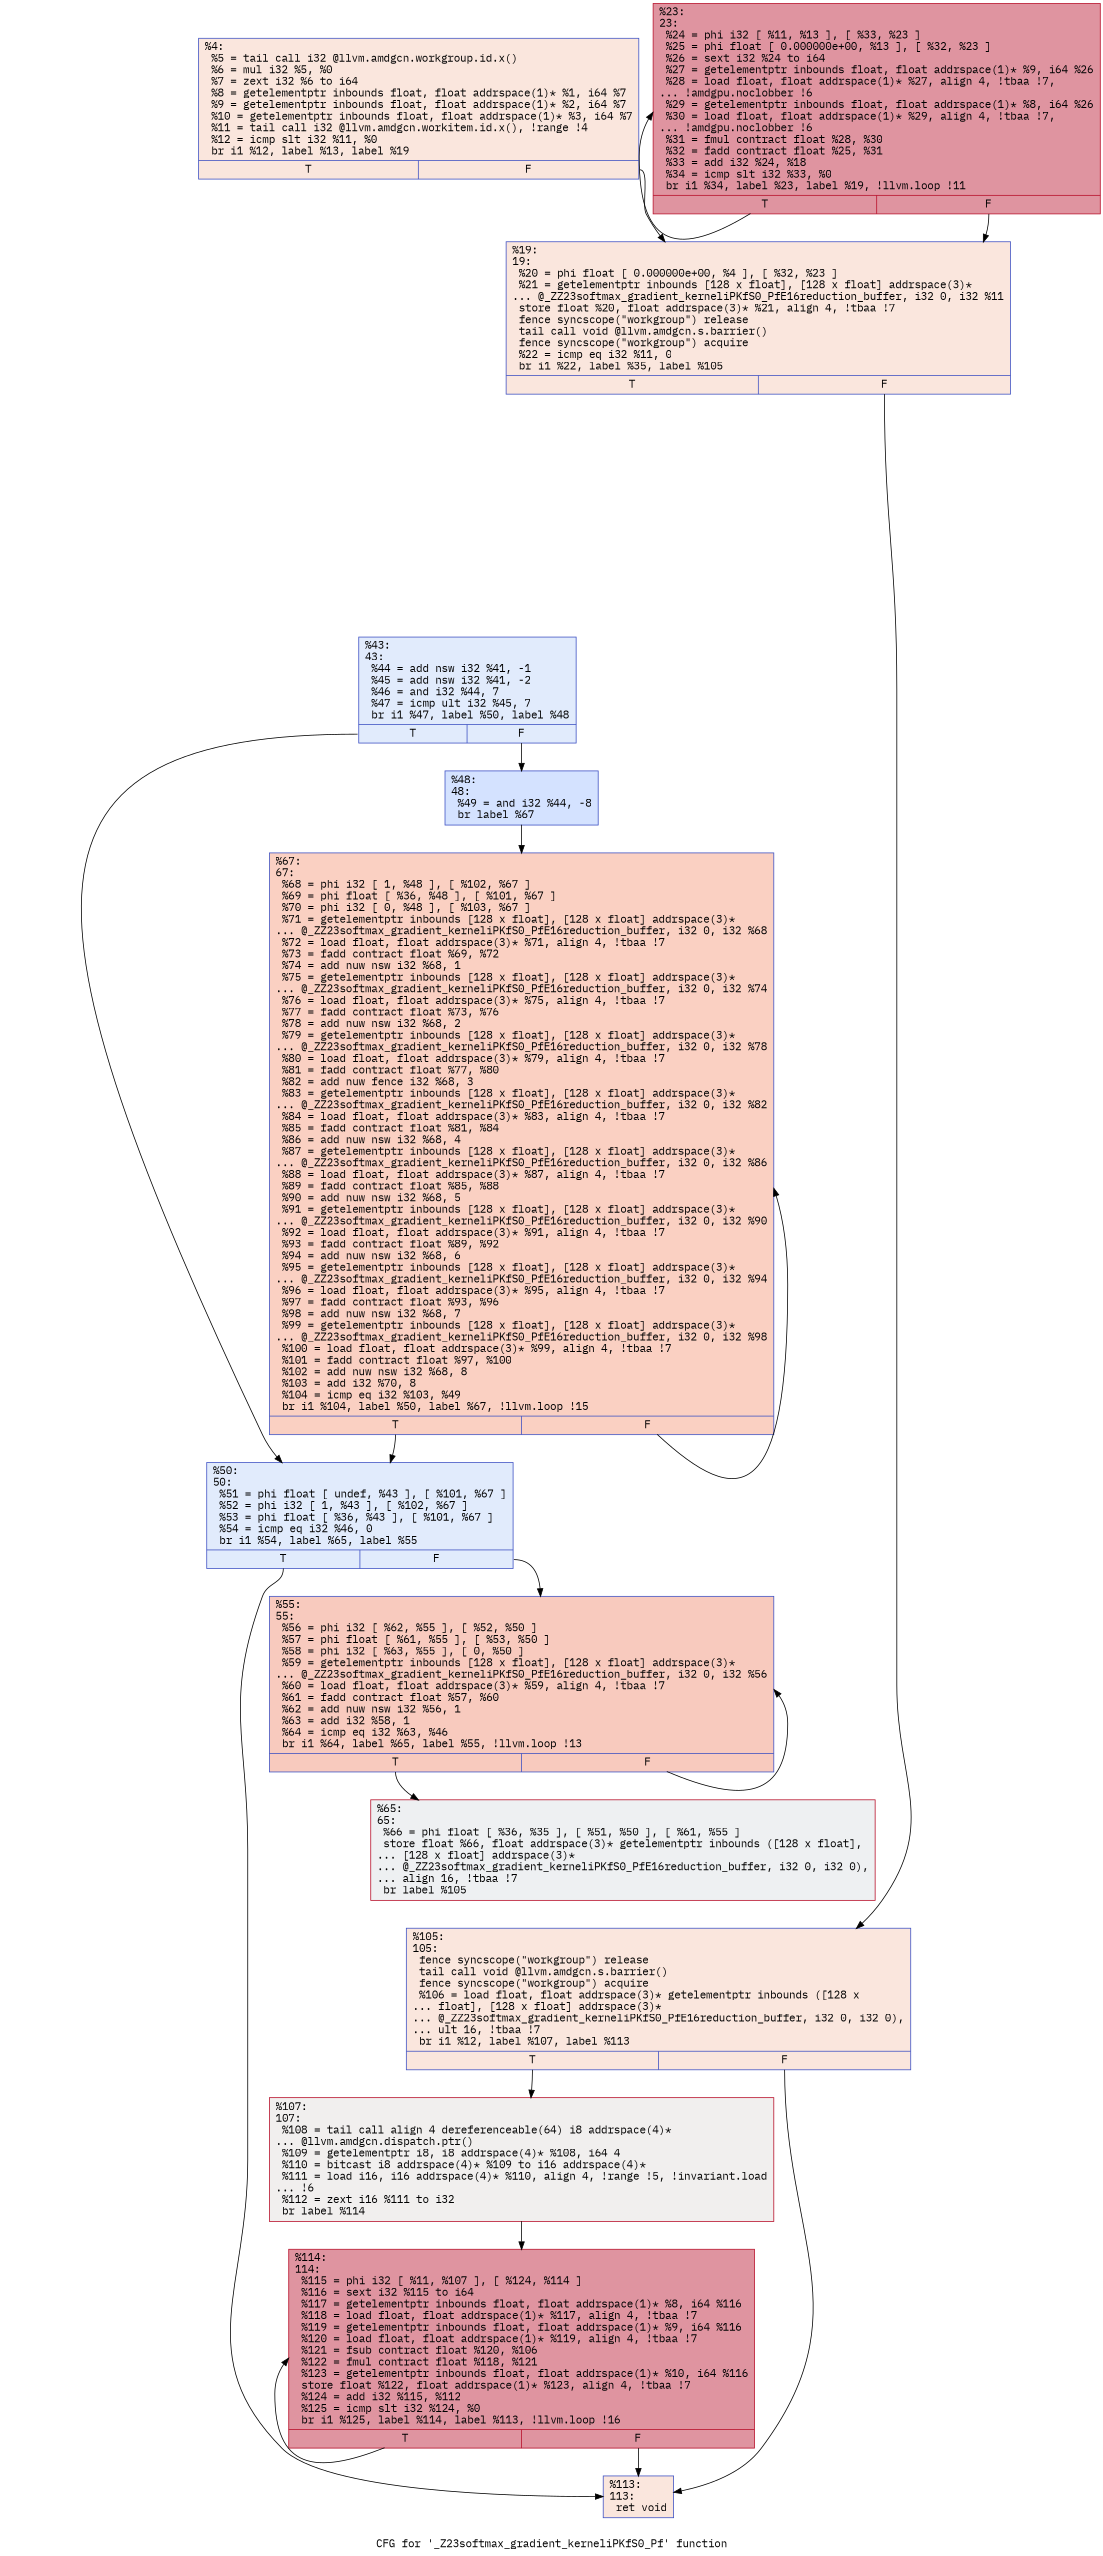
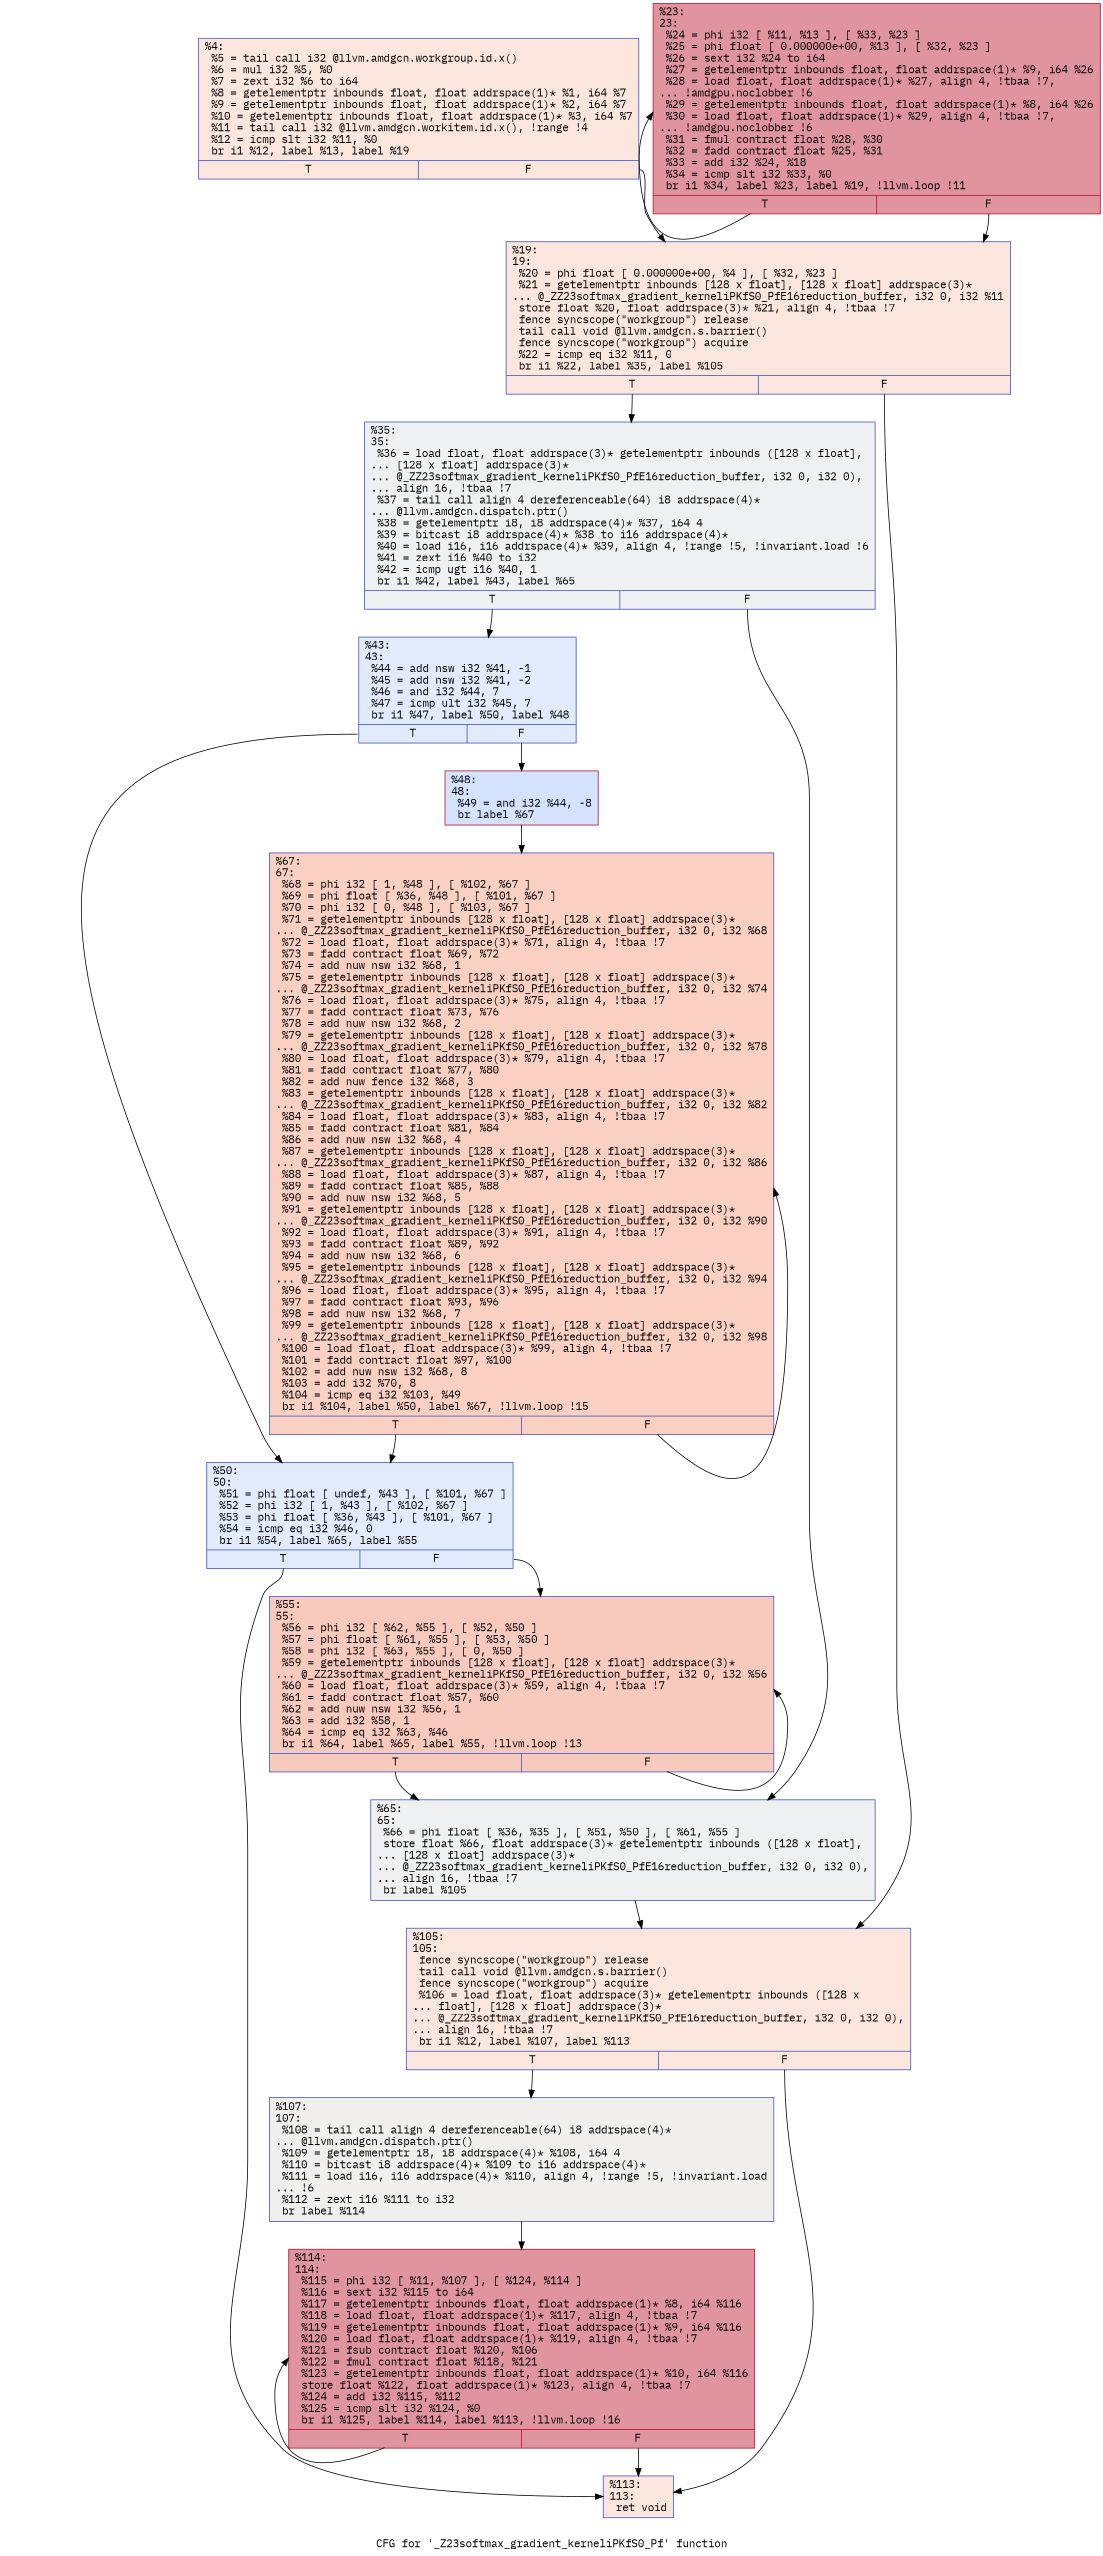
  digraph {
    fontname="IBM Plex Mono"
    label="CFG for '_Z23softmax_gradient_kerneliPKfS0_Pf' function"
    node [color="#3d50c3ff" fillcolor="#f3c7b170" fontname="IBM Plex Mono" shape=record style=filled]
    edge [fontname="IBM Plex Mono" tailport=s0]
    n1 [label="{%4:\l  %5 = tail call i32 @llvm.amdgcn.workgroup.id.x()\l  %6 = mul i32 %5, %0\l  %7 = zext i32 %6 to i64\l  %8 = getelementptr inbounds float, float addrspace(1)* %1, i64 %7\l  %9 = getelementptr inbounds float, float addrspace(1)* %2, i64 %7\l  %10 = getelementptr inbounds float, float addrspace(1)* %3, i64 %7\l  %11 = tail call i32 @llvm.amdgcn.workitem.id.x(), !range !4\l  %12 = icmp slt i32 %11, %0\l  br i1 %12, label %13, label %19\l|{<s0>T|<s1>F}}"]
    n2 [label="{%19:\l19:                                               \l  %20 = phi float [ 0.000000e+00, %4 ], [ %32, %23 ]\l  %21 = getelementptr inbounds [128 x float], [128 x float] addrspace(3)*\l... @_ZZ23softmax_gradient_kerneliPKfS0_PfE16reduction_buffer, i32 0, i32 %11\l  store float %20, float addrspace(3)* %21, align 4, !tbaa !7\l  fence syncscope(\"workgroup\") release\l  tail call void @llvm.amdgcn.s.barrier()\l  fence syncscope(\"workgroup\") acquire\l  %22 = icmp eq i32 %11, 0\l  br i1 %22, label %35, label %105\l|{<s0>T|<s1>F}}"]
-   n4 [label="{%105:\l105:                                              \l  fence syncscope(\"workgroup\") release\l  tail call void @llvm.amdgcn.s.barrier()\l  fence syncscope(\"workgroup\") acquire\l  %106 = load float, float addrspace(3)* getelementptr inbounds ([128 x\l... float], [128 x float] addrspace(3)*\l... @_ZZ23softmax_gradient_kerneliPKfS0_PfE16reduction_buffer, i32 0, i32 0),\l... ult 16, !tbaa !7\l  br i1 %12, label %107, label %113\l|{<s0>T|<s1>F}}"]
+   n3 [fillcolor="#d9dce170" label="{%35:\l35:                                               \l  %36 = load float, float addrspace(3)* getelementptr inbounds ([128 x float],\l... [128 x float] addrspace(3)*\l... @_ZZ23softmax_gradient_kerneliPKfS0_PfE16reduction_buffer, i32 0, i32 0),\l... align 16, !tbaa !7\l  %37 = tail call align 4 dereferenceable(64) i8 addrspace(4)*\l... @llvm.amdgcn.dispatch.ptr()\l  %38 = getelementptr i8, i8 addrspace(4)* %37, i64 4\l  %39 = bitcast i8 addrspace(4)* %38 to i16 addrspace(4)*\l  %40 = load i16, i16 addrspace(4)* %39, align 4, !range !5, !invariant.load !6\l  %41 = zext i16 %40 to i32\l  %42 = icmp ugt i16 %40, 1\l  br i1 %42, label %43, label %65\l|{<s0>T|<s1>F}}"]
+   n4 [label="{%105:\l105:                                              \l  fence syncscope(\"workgroup\") release\l  tail call void @llvm.amdgcn.s.barrier()\l  fence syncscope(\"workgroup\") acquire\l  %106 = load float, float addrspace(3)* getelementptr inbounds ([128 x\l... float], [128 x float] addrspace(3)*\l... @_ZZ23softmax_gradient_kerneliPKfS0_PfE16reduction_buffer, i32 0, i32 0),\l... align 16, !tbaa !7\l  br i1 %12, label %107, label %113\l|{<s0>T|<s1>F}}"]
    n5 [color="#b70d28ff" fillcolor="#b70d2870" label="{%23:\l23:                                               \l  %24 = phi i32 [ %11, %13 ], [ %33, %23 ]\l  %25 = phi float [ 0.000000e+00, %13 ], [ %32, %23 ]\l  %26 = sext i32 %24 to i64\l  %27 = getelementptr inbounds float, float addrspace(1)* %9, i64 %26\l  %28 = load float, float addrspace(1)* %27, align 4, !tbaa !7,\l... !amdgpu.noclobber !6\l  %29 = getelementptr inbounds float, float addrspace(1)* %8, i64 %26\l  %30 = load float, float addrspace(1)* %29, align 4, !tbaa !7,\l... !amdgpu.noclobber !6\l  %31 = fmul contract float %28, %30\l  %32 = fadd contract float %25, %31\l  %33 = add i32 %24, %18\l  %34 = icmp slt i32 %33, %0\l  br i1 %34, label %23, label %19, !llvm.loop !11\l|{<s0>T|<s1>F}}"]
    n6 [fillcolor="#bbd1f870" label="{%43:\l43:                                               \l  %44 = add nsw i32 %41, -1\l  %45 = add nsw i32 %41, -2\l  %46 = and i32 %44, 7\l  %47 = icmp ult i32 %45, 7\l  br i1 %47, label %50, label %48\l|{<s0>T|<s1>F}}"]
-   n7 [color="#b70d28ff" fillcolor="#d9dce170" label="{%65:\l65:                                               \l  %66 = phi float [ %36, %35 ], [ %51, %50 ], [ %61, %55 ]\l  store float %66, float addrspace(3)* getelementptr inbounds ([128 x float],\l... [128 x float] addrspace(3)*\l... @_ZZ23softmax_gradient_kerneliPKfS0_PfE16reduction_buffer, i32 0, i32 0),\l... align 16, !tbaa !7\l  br label %105\l}"]
-   n8 [color="#b70d28ff" fillcolor="#e0dbd870" label="{%107:\l107:                                              \l  %108 = tail call align 4 dereferenceable(64) i8 addrspace(4)*\l... @llvm.amdgcn.dispatch.ptr()\l  %109 = getelementptr i8, i8 addrspace(4)* %108, i64 4\l  %110 = bitcast i8 addrspace(4)* %109 to i16 addrspace(4)*\l  %111 = load i16, i16 addrspace(4)* %110, align 4, !range !5, !invariant.load\l... !6\l  %112 = zext i16 %111 to i32\l  br label %114\l}"]
+   n7 [fillcolor="#d9dce170" label="{%65:\l65:                                               \l  %66 = phi float [ %36, %35 ], [ %51, %50 ], [ %61, %55 ]\l  store float %66, float addrspace(3)* getelementptr inbounds ([128 x float],\l... [128 x float] addrspace(3)*\l... @_ZZ23softmax_gradient_kerneliPKfS0_PfE16reduction_buffer, i32 0, i32 0),\l... align 16, !tbaa !7\l  br label %105\l}"]
+   n8 [fillcolor="#e0dbd870" label="{%107:\l107:                                              \l  %108 = tail call align 4 dereferenceable(64) i8 addrspace(4)*\l... @llvm.amdgcn.dispatch.ptr()\l  %109 = getelementptr i8, i8 addrspace(4)* %108, i64 4\l  %110 = bitcast i8 addrspace(4)* %109 to i16 addrspace(4)*\l  %111 = load i16, i16 addrspace(4)* %110, align 4, !range !5, !invariant.load\l... !6\l  %112 = zext i16 %111 to i32\l  br label %114\l}"]
    n9 [label="{%113:\l113:                                              \l  ret void\l}"]
    n10 [fillcolor="#bbd1f870" label="{%50:\l50:                                               \l  %51 = phi float [ undef, %43 ], [ %101, %67 ]\l  %52 = phi i32 [ 1, %43 ], [ %102, %67 ]\l  %53 = phi float [ %36, %43 ], [ %101, %67 ]\l  %54 = icmp eq i32 %46, 0\l  br i1 %54, label %65, label %55\l|{<s0>T|<s1>F}}"]
-   n11 [fillcolor="#9ebeff70" label="{%48:\l48:                                               \l  %49 = and i32 %44, -8\l  br label %67\l}"]
+   n11 [color="#b70d28ff" fillcolor="#9ebeff70" label="{%48:\l48:                                               \l  %49 = and i32 %44, -8\l  br label %67\l}"]
    n12 [color="#b70d28ff" fillcolor="#b70d2870" label="{%114:\l114:                                              \l  %115 = phi i32 [ %11, %107 ], [ %124, %114 ]\l  %116 = sext i32 %115 to i64\l  %117 = getelementptr inbounds float, float addrspace(1)* %8, i64 %116\l  %118 = load float, float addrspace(1)* %117, align 4, !tbaa !7\l  %119 = getelementptr inbounds float, float addrspace(1)* %9, i64 %116\l  %120 = load float, float addrspace(1)* %119, align 4, !tbaa !7\l  %121 = fsub contract float %120, %106\l  %122 = fmul contract float %118, %121\l  %123 = getelementptr inbounds float, float addrspace(1)* %10, i64 %116\l  store float %122, float addrspace(1)* %123, align 4, !tbaa !7\l  %124 = add i32 %115, %112\l  %125 = icmp slt i32 %124, %0\l  br i1 %125, label %114, label %113, !llvm.loop !16\l|{<s0>T|<s1>F}}"]
    n13 [fillcolor="#ef886b70" label="{%55:\l55:                                               \l  %56 = phi i32 [ %62, %55 ], [ %52, %50 ]\l  %57 = phi float [ %61, %55 ], [ %53, %50 ]\l  %58 = phi i32 [ %63, %55 ], [ 0, %50 ]\l  %59 = getelementptr inbounds [128 x float], [128 x float] addrspace(3)*\l... @_ZZ23softmax_gradient_kerneliPKfS0_PfE16reduction_buffer, i32 0, i32 %56\l  %60 = load float, float addrspace(3)* %59, align 4, !tbaa !7\l  %61 = fadd contract float %57, %60\l  %62 = add nuw nsw i32 %56, 1\l  %63 = add i32 %58, 1\l  %64 = icmp eq i32 %63, %46\l  br i1 %64, label %65, label %55, !llvm.loop !13\l|{<s0>T|<s1>F}}"]
    n14 [fillcolor="#f3947570" label="{%67:\l67:                                               \l  %68 = phi i32 [ 1, %48 ], [ %102, %67 ]\l  %69 = phi float [ %36, %48 ], [ %101, %67 ]\l  %70 = phi i32 [ 0, %48 ], [ %103, %67 ]\l  %71 = getelementptr inbounds [128 x float], [128 x float] addrspace(3)*\l... @_ZZ23softmax_gradient_kerneliPKfS0_PfE16reduction_buffer, i32 0, i32 %68\l  %72 = load float, float addrspace(3)* %71, align 4, !tbaa !7\l  %73 = fadd contract float %69, %72\l  %74 = add nuw nsw i32 %68, 1\l  %75 = getelementptr inbounds [128 x float], [128 x float] addrspace(3)*\l... @_ZZ23softmax_gradient_kerneliPKfS0_PfE16reduction_buffer, i32 0, i32 %74\l  %76 = load float, float addrspace(3)* %75, align 4, !tbaa !7\l  %77 = fadd contract float %73, %76\l  %78 = add nuw nsw i32 %68, 2\l  %79 = getelementptr inbounds [128 x float], [128 x float] addrspace(3)*\l... @_ZZ23softmax_gradient_kerneliPKfS0_PfE16reduction_buffer, i32 0, i32 %78\l  %80 = load float, float addrspace(3)* %79, align 4, !tbaa !7\l  %81 = fadd contract float %77, %80\l  %82 = add nuw fence i32 %68, 3\l  %83 = getelementptr inbounds [128 x float], [128 x float] addrspace(3)*\l... @_ZZ23softmax_gradient_kerneliPKfS0_PfE16reduction_buffer, i32 0, i32 %82\l  %84 = load float, float addrspace(3)* %83, align 4, !tbaa !7\l  %85 = fadd contract float %81, %84\l  %86 = add nuw nsw i32 %68, 4\l  %87 = getelementptr inbounds [128 x float], [128 x float] addrspace(3)*\l... @_ZZ23softmax_gradient_kerneliPKfS0_PfE16reduction_buffer, i32 0, i32 %86\l  %88 = load float, float addrspace(3)* %87, align 4, !tbaa !7\l  %89 = fadd contract float %85, %88\l  %90 = add nuw nsw i32 %68, 5\l  %91 = getelementptr inbounds [128 x float], [128 x float] addrspace(3)*\l... @_ZZ23softmax_gradient_kerneliPKfS0_PfE16reduction_buffer, i32 0, i32 %90\l  %92 = load float, float addrspace(3)* %91, align 4, !tbaa !7\l  %93 = fadd contract float %89, %92\l  %94 = add nuw nsw i32 %68, 6\l  %95 = getelementptr inbounds [128 x float], [128 x float] addrspace(3)*\l... @_ZZ23softmax_gradient_kerneliPKfS0_PfE16reduction_buffer, i32 0, i32 %94\l  %96 = load float, float addrspace(3)* %95, align 4, !tbaa !7\l  %97 = fadd contract float %93, %96\l  %98 = add nuw nsw i32 %68, 7\l  %99 = getelementptr inbounds [128 x float], [128 x float] addrspace(3)*\l... @_ZZ23softmax_gradient_kerneliPKfS0_PfE16reduction_buffer, i32 0, i32 %98\l  %100 = load float, float addrspace(3)* %99, align 4, !tbaa !7\l  %101 = fadd contract float %97, %100\l  %102 = add nuw nsw i32 %68, 8\l  %103 = add i32 %70, 8\l  %104 = icmp eq i32 %103, %49\l  br i1 %104, label %50, label %67, !llvm.loop !15\l|{<s0>T|<s1>F}}"]
    n1 -> n2 [tailport=s1]
+   n2 -> n3
    n2 -> n4 [tailport=s1]
+   n3 -> n6
+   n3 -> n7 [tailport=s1]
    n4 -> n8
    n4 -> n9 [tailport=s1]
    n5 -> n2 [tailport=s1]
    n5 -> n5
    n6 -> n10
    n6 -> n11 [tailport=s1]
+   n7 -> n4
    n8 -> n12
    n10 -> n9
    n10 -> n13 [tailport=s1]
    n11 -> n14
    n12 -> n9 [tailport=s1]
    n12 -> n12
    n13 -> n7
    n13 -> n13 [tailport=s1]
    n14 -> n10
    n14 -> n14 [tailport=s1]
  }
